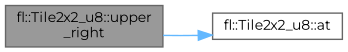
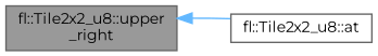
  digraph {
    rankdir=LR
    fontname=Montserrat
    node [fontname=Montserrat fontsize=10 shape=box style=filled]
    n1 [color=gray40 fillcolor=grey60 fontcolor=black height=0.2 label="fl::Tile2x2_u8::upper\l_right" width=0.4]
    n2 [color=grey40 fillcolor=white height=0.2 label="fl::Tile2x2_u8::at" width=0.4]
-   n1 -> n2 [color=steelblue1 fontname=Montserrat fontsize=10 labelfontname=Helvetica labelfontsize=10 style=solid]
+   n2 -> n1 [color=steelblue1 fontname=Montserrat fontsize=10 labelfontname=Helvetica labelfontsize=10 style=solid]
  }
